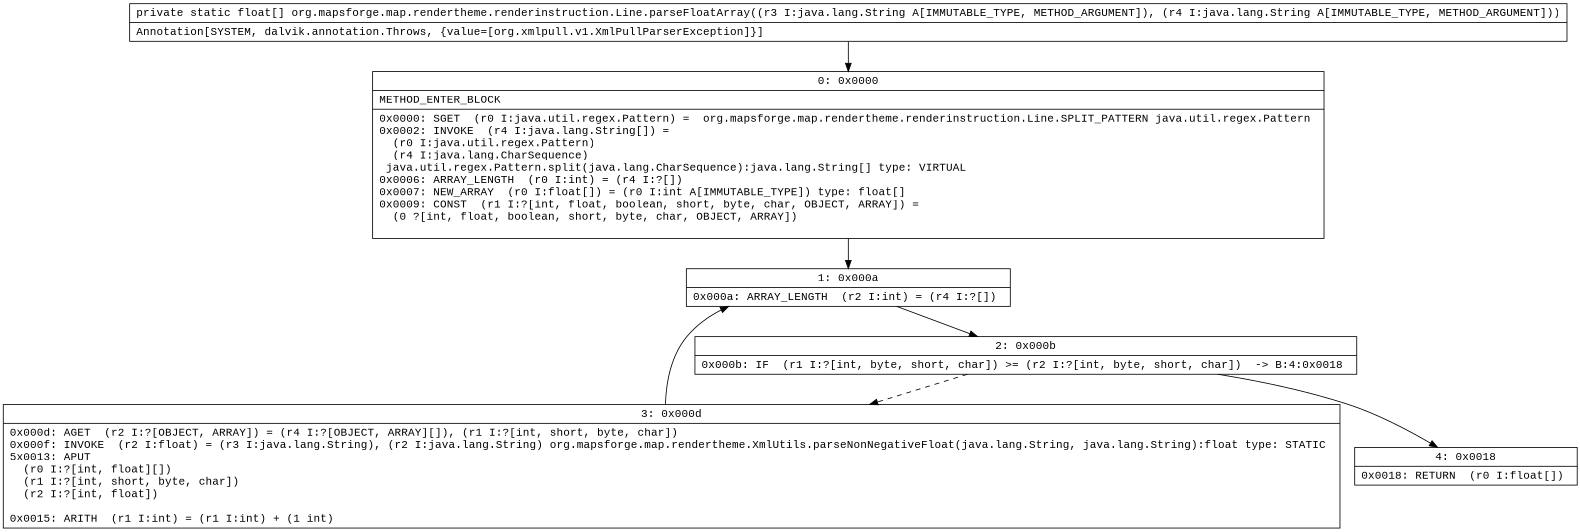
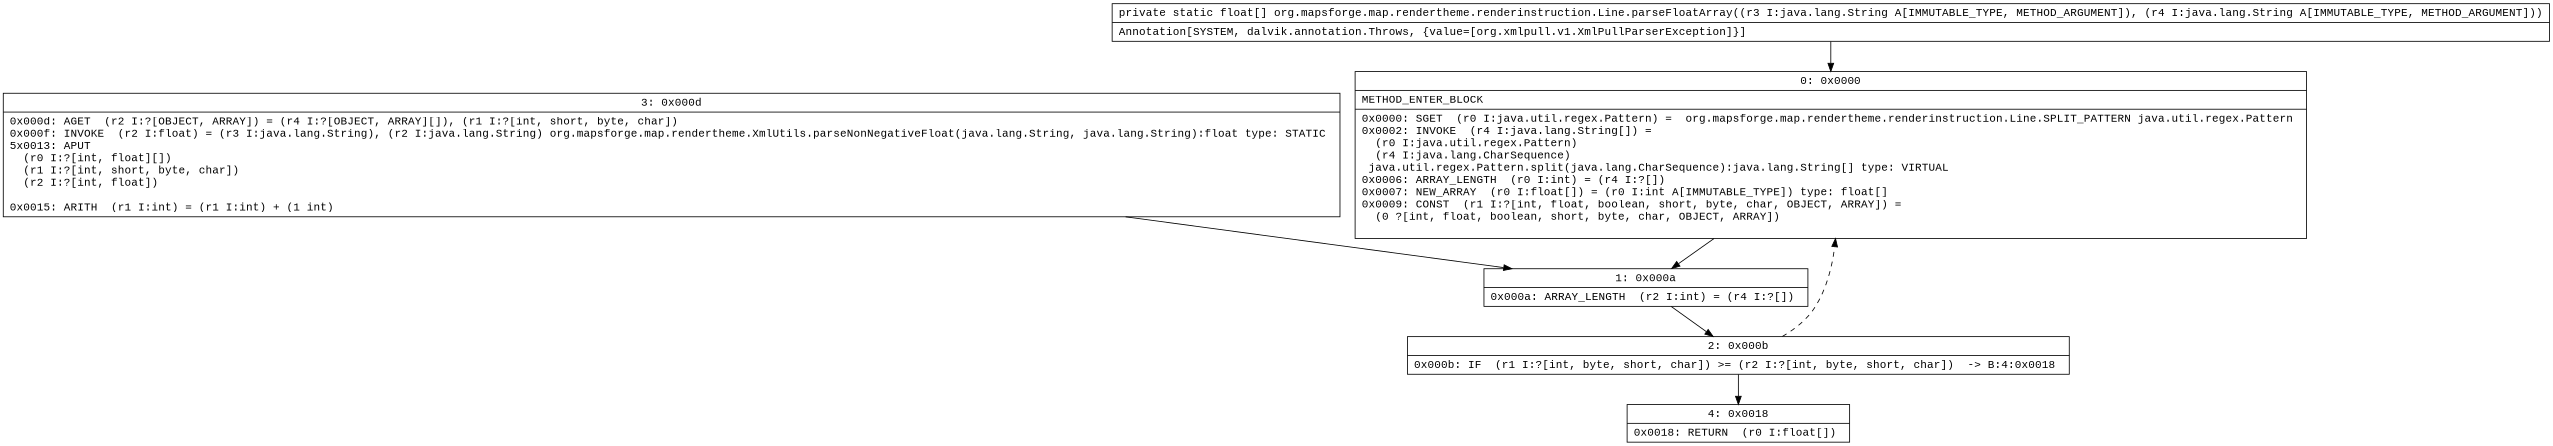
  digraph {
    fontname="Liberation Mono"
    node [fontname="Liberation Mono" shape=record]
    edge [fontname="Liberation Mono"]
    n1 [label="{0\:\ 0x0000|METHOD_ENTER_BLOCK\l|0x0000: SGET  (r0 I:java.util.regex.Pattern) =  org.mapsforge.map.rendertheme.renderinstruction.Line.SPLIT_PATTERN java.util.regex.Pattern \l0x0002: INVOKE  (r4 I:java.lang.String[]) = \l  (r0 I:java.util.regex.Pattern)\l  (r4 I:java.lang.CharSequence)\l java.util.regex.Pattern.split(java.lang.CharSequence):java.lang.String[] type: VIRTUAL \l0x0006: ARRAY_LENGTH  (r0 I:int) = (r4 I:?[]) \l0x0007: NEW_ARRAY  (r0 I:float[]) = (r0 I:int A[IMMUTABLE_TYPE]) type: float[] \l0x0009: CONST  (r1 I:?[int, float, boolean, short, byte, char, OBJECT, ARRAY]) = \l  (0 ?[int, float, boolean, short, byte, char, OBJECT, ARRAY])\l \l}"]
    n2 [label="{1\:\ 0x000a|0x000a: ARRAY_LENGTH  (r2 I:int) = (r4 I:?[]) \l}"]
    n3 [label="{2\:\ 0x000b|0x000b: IF  (r1 I:?[int, byte, short, char]) \>= (r2 I:?[int, byte, short, char])  \-\> B:4:0x0018 \l}"]
    n4 [label="{3\:\ 0x000d|0x000d: AGET  (r2 I:?[OBJECT, ARRAY]) = (r4 I:?[OBJECT, ARRAY][]), (r1 I:?[int, short, byte, char]) \l0x000f: INVOKE  (r2 I:float) = (r3 I:java.lang.String), (r2 I:java.lang.String) org.mapsforge.map.rendertheme.XmlUtils.parseNonNegativeFloat(java.lang.String, java.lang.String):float type: STATIC \l5x0013: APUT  \l  (r0 I:?[int, float][])\l  (r1 I:?[int, short, byte, char])\l  (r2 I:?[int, float])\l \l0x0015: ARITH  (r1 I:int) = (r1 I:int) + (1 int) \l}"]
    n5 [label="{4\:\ 0x0018|0x0018: RETURN  (r0 I:float[]) \l}"]
    n6 [label="{private static float[] org.mapsforge.map.rendertheme.renderinstruction.Line.parseFloatArray((r3 I:java.lang.String A[IMMUTABLE_TYPE, METHOD_ARGUMENT]), (r4 I:java.lang.String A[IMMUTABLE_TYPE, METHOD_ARGUMENT]))  | Annotation[SYSTEM, dalvik.annotation.Throws, \{value=[org.xmlpull.v1.XmlPullParserException]\}]\l}"]
    n1 -> n2
    n2 -> n3
-   n3 -> n4 [style=dashed]
+   n3 -> n1 [style=dashed]
    n3 -> n5
    n4 -> n2
    n6 -> n1
  }
